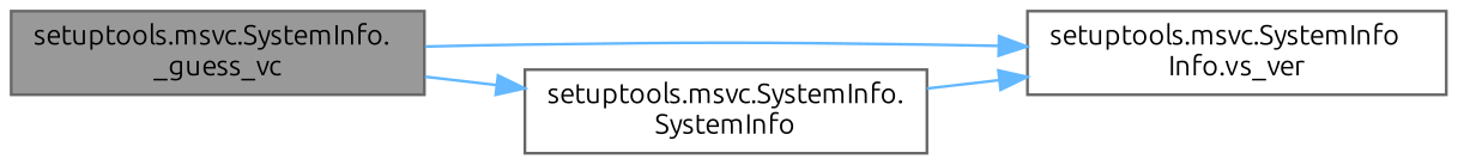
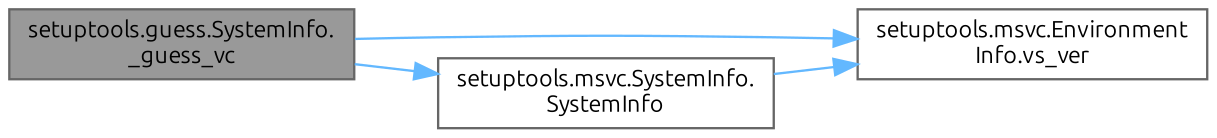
  digraph {
    fontname=Ubuntu
    rankdir=LR
    node [color=grey40 fillcolor=white fontname=Ubuntu fontsize=10 shape=box style=filled]
    edge [color=steelblue1 fontname=Ubuntu fontsize=10 labelfontname=Helvetica labelfontsize=10 style=solid]
-   n1 [color=gray40 fillcolor=grey60 fontcolor=black height=0.2 label="setuptools.msvc.SystemInfo.\l_guess_vc" width=0.4]
-   n2 [height=0.2 label="setuptools.msvc.SystemInfo\lInfo.vs_ver" width=0.4]
+   n1 [color=gray40 fillcolor=grey60 fontcolor=black height=0.2 label="setuptools.guess.SystemInfo.\l_guess_vc" width=0.4]
+   n2 [height=0.2 label="setuptools.msvc.Environment\lInfo.vs_ver" width=0.4]
    n3 [height=0.2 label="setuptools.msvc.SystemInfo.\lSystemInfo" width=0.4]
    n1 -> n2
    n1 -> n3
    n3 -> n2
  }
